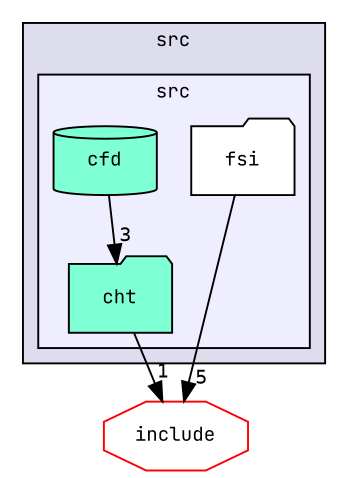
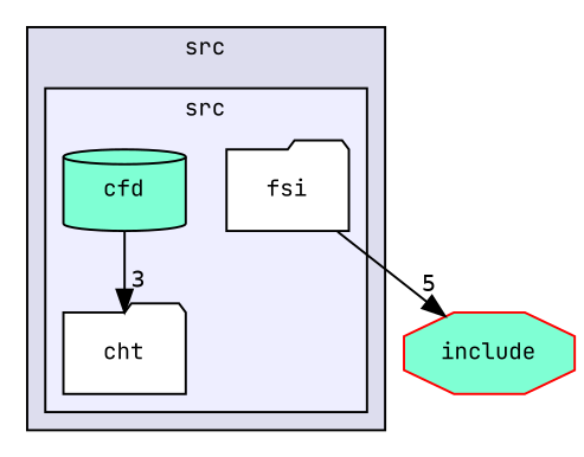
  digraph {
    compound=true
    fontname="JetBrains Mono"
    node [color=black fillcolor=aquamarine fontname="JetBrains Mono" fontsize=10 shape=folder style=filled]
    edge [fontname="JetBrains Mono" labeldistance=1.5 labelfontname=Helvetica labelfontsize=10]
    n1 [label=cfd shape=cylinder]
-   n2 [label=cht]
+   n2 [fillcolor=white label=cht]
    n3 [fillcolor=white label=fsi]
-   n4 [color=red fillcolor=white label=include shape=octagon]
+   n4 [color=red label=include shape=octagon]
    subgraph cluster_1 {
      bgcolor="#ddddee"
      fontsize=10
      label=src
      pencolor=black
      subgraph cluster_2 {
        bgcolor="#eeeeff"
        fontsize=10
        label=src
        pencolor=black
        n1
        n2
        n3
      }
    }
    n1 -> n2 [headlabel=3]
-   n2 -> n4 [headlabel=1]
    n3 -> n4 [headlabel=5]
  }
